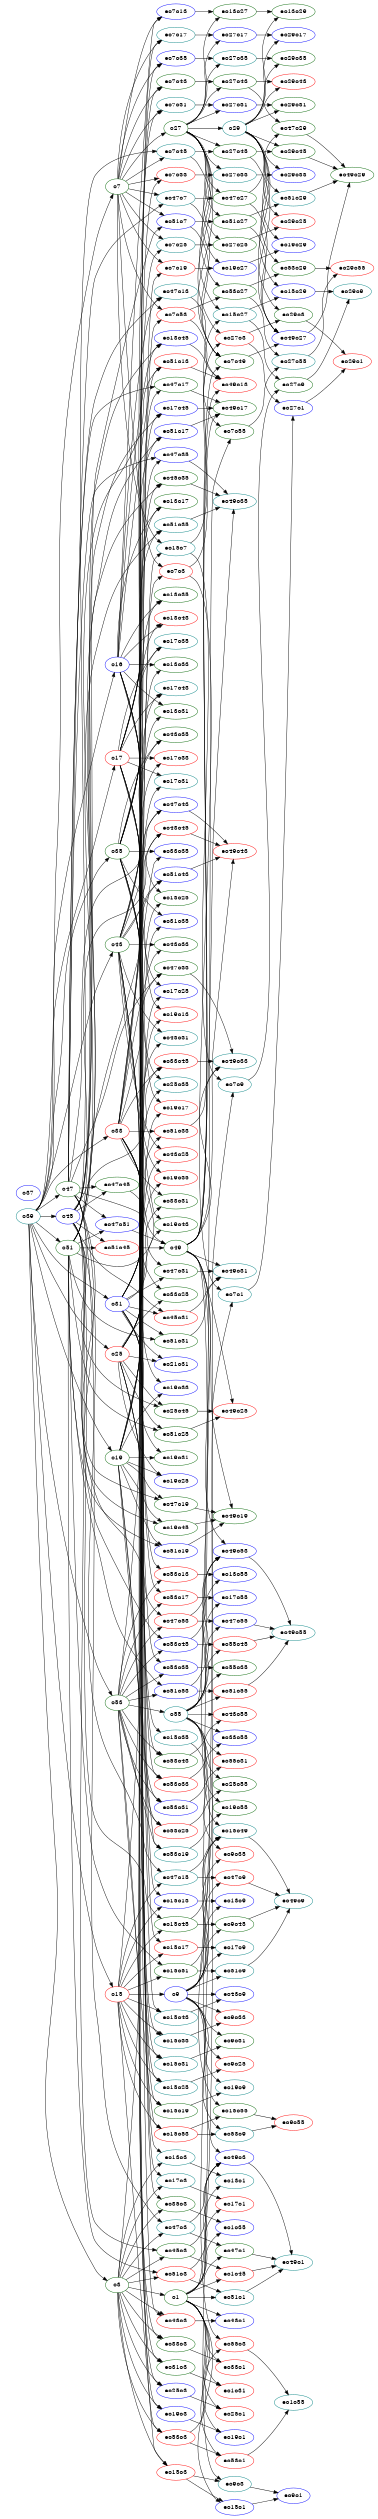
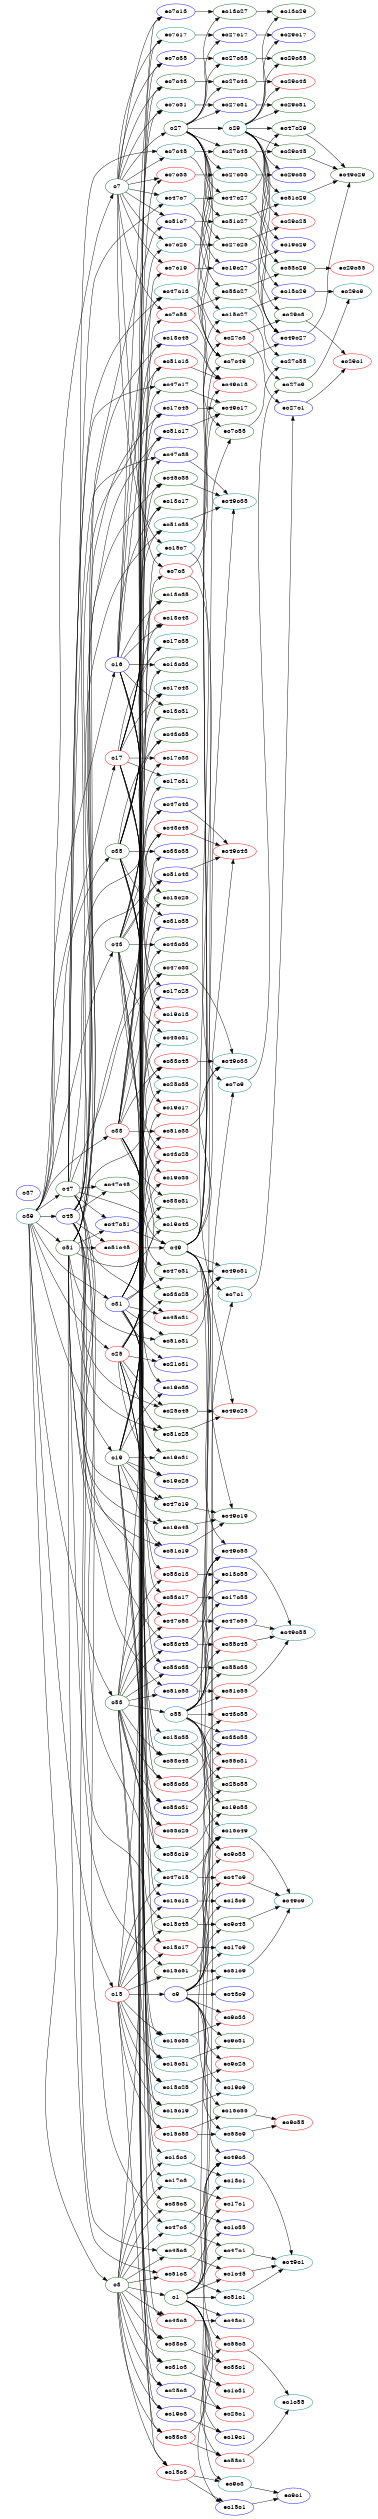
  strict digraph {
    rankdir=LR
    node [color=darkgreen]
    eo27o35 [color=teal]
    eo29o35
    eo1o45 [color=red]
    eo49o1 [color=teal]
    eo1o35 [color=blue]
    eo35o3
    eo7o25 [color=teal]
    o7
    eo7o53 [color=red]
    eo47o7 [color=teal]
    o27
    eo7o45 [color=teal]
    eo15o7 [color=teal]
    eo7o31 [color=teal]
    eo7o35 [color=blue]
    eo51o7 [color=blue]
    eo7o43
    eo7o33 [color=red]
    eo7o3 [color=red]
    eo7o17 [color=teal]
    eo7o19 [color=red]
    eo7o13 [color=blue]
    eo27o25
    eo7o55
    eo53o27
    eo7o49
    eo47o27
    o29 [color=teal]
    eo27o3 [color=red]
    eo27o17 [color=blue]
    eo51o27
    eo27o43
    eo27o45
    eo27o33 [color=teal]
    eo13o27
    eo15o27 [color=teal]
    eo19o27 [color=blue]
    eo27o31 [color=blue]
    eo7o9 [color=teal]
    eo7o1 [color=teal]
    eo53o3 [color=red]
    eo53o1 [color=red]
    eo55o3 [color=red]
    eo1o55 [color=teal]
    eo47o9 [color=red]
    eo49o9 [color=teal]
    o37 [color=blue]
    eo53o25 [color=red]
    eo25o55
    n50 [color=blue label=o16]
    eo13o43 [color=red]
    eo13o35
    eo13o3 [color=teal]
    eo15o13 [color=blue]
    eo13o45 [color=blue]
    eo13o25
    eo53o13 [color=red]
    eo47o13 [color=teal]
    eo13o31
    eo51o13 [color=red]
    eo13o33
    eo13o17
    eo19o13 [color=red]
    eo13o1 [color=teal]
    eo13o9 [color=blue]
    eo49o13 [color=red]
    eo13o55 [color=blue]
    o17 [color=red]
    eo17o25 [color=blue]
    eo17o43 [color=teal]
    eo53o17 [color=red]
    eo19o17 [color=red]
    eo47o17
    eo17o31 [color=teal]
    eo15o17 [color=red]
    eo17o45 [color=blue]
    eo17o33 [color=red]
    eo51o17 [color=blue]
    eo17o35 [color=teal]
    eo17o3 [color=teal]
    eo17o55 [color=blue]
    eo49o17
    eo17o9 [color=teal]
    eo17o1 [color=red]
    eo29o25 [color=red]
    eo47o3 [color=teal]
    eo49o3 [color=blue]
    eo47o1
    o55 [color=teal]
    eo15o55
    eo51o55 [color=red]
    eo33o55 [color=blue]
    eo55o35
    eo55o45 [color=red]
    eo43o55 [color=red]
    eo47o55 [color=blue]
    eo55o31 [color=red]
    eo19o55
    eo9o55 [color=red]
    eo49o55 [color=teal]
    eo27o55 [color=teal]
    eo19o3 [color=blue]
    eo19o1 [color=blue]
    eo25o3 [color=blue]
    eo25o1 [color=red]
    o51
    eo51o45 [color=red]
    eo15o51
    eo51o43 [color=blue]
    eo51o33 [color=red]
    eo51o19 [color=blue]
    eo47o51 [color=blue]
    eo51o25
    eo51o31
    eo51o53 [color=blue]
    eo51o35 [color=teal]
    eo51o3 [color=red]
    o49
    eo51o9 [color=teal]
    eo15o49 [color=teal]
    eo49o43 [color=red]
    eo49o33 [color=teal]
    eo49o19
    eo49o25 [color=red]
    eo49o31 [color=teal]
    eo49o53 [color=blue]
    eo49o35 [color=teal]
    eo51o1 [color=teal]
    eo53o29
    eo29o45
    eo49o29
    eo49o27 [color=blue]
    eo47o29
    eo15o1 [color=blue]
    eo9o1 [color=blue]
    eo15o45
    eo9o45
    eo29o31
    eo29o33 [color=blue]
    eo29o17 [color=blue]
    eo19o29 [color=blue]
    eo15o29 [color=blue]
    eo51o29 [color=teal]
    eo13o29
    eo29o3
    eo29o43 [color=red]
    eo27o1 [color=blue]
    eo27o9
    eo47o15 [color=teal]
    eo47o31
    o1
    eo33o1 [color=red]
    eo1o31 [color=red]
    eo43o1 [color=blue]
    eo47o43 [color=blue]
    eo29o1 [color=red]
    o35
    eo47o35 [color=blue]
    eo15o35 [color=teal]
    eo33o35 [color=blue]
    eo19o35 [color=red]
    eo31o35 [color=blue]
    eo53o35 [color=blue]
    eo25o35 [color=teal]
    eo43o35
    eo45o35
    eo9o35 [color=red]
    eo15o53 [color=red]
    eo53o9 [color=teal]
    o47
    eo47o33
    eo47o45
    eo47o53 [color=red]
    eo47o19
    eo53o45 [color=blue]
-   eo15o43 [color=teal]
    eo43o9 [color=blue]
    eo53o33 [color=red]
    o53
    eo53o31 [color=blue]
    eo53o19 [color=teal]
    eo53o43
    eo29o55 [color=red]
    eo29o9 [color=teal]
    o31 [color=blue]
    eo43o31 [color=teal]
    eo15o31 [color=teal]
    eo19o31
    eo31o3
    eo45o31 [color=red]
    n191 [color=blue label=eo21o31]
    eo33o31
    eo9o31
    eo9o3 [color=teal]
    eo43o45 [color=red]
    o39 [color=teal]
    o43
    o33 [color=red]
    o15 [color=red]
    o25 [color=red]
    o45 [color=blue]
    o3
    o19
    eo43o33
    eo19o43
    eo43o3 [color=red]
    eo43o25 [color=red]
    eo19o33 [color=blue]
    eo33o25
    eo33o3
    eo33o45 [color=red]
    eo15o33 [color=teal]
    eo15o19
    o9 [color=blue]
    eo15o3 [color=red]
    eo15o25 [color=teal]
    eo19o25 [color=blue]
    eo25o45
    eo45o3
    eo19o45
    eo19o9 [color=teal]
    eo9o25 [color=red]
    eo9o33 [color=red]
    eo27o35 -> eo29o35
    eo1o45 -> eo49o1
    eo35o3 -> eo1o35
    eo7o25 -> eo27o25
    o7 -> eo7o25
    o7 -> eo7o53
    o7 -> eo47o7
    o7 -> o27
    o7 -> eo7o45
    o7 -> eo15o7
    o7 -> eo7o31
    o7 -> eo7o35
    o7 -> eo51o7
    o7 -> eo7o43
    o7 -> eo7o33
    o7 -> eo7o3
    o7 -> eo7o17
    o7 -> eo7o19
    o7 -> eo7o13
    eo7o53 -> eo7o55
    eo7o53 -> eo53o27
    eo47o7 -> eo7o49
    eo47o7 -> eo47o27
    o27 -> eo27o35
    o27 -> eo27o25
    o27 -> eo53o27
    o27 -> eo47o27
    o27 -> o29
    o27 -> eo27o3
    o27 -> eo27o17
    o27 -> eo51o27
    o27 -> eo27o43
    o27 -> eo27o45
    o27 -> eo27o33
    o27 -> eo13o27
    o27 -> eo15o27
    o27 -> eo19o27
    o27 -> eo27o31
    eo7o45 -> eo7o49
    eo7o45 -> eo27o45
    eo15o7 -> eo15o27
    eo15o7 -> eo7o9
    eo7o31 -> eo27o31
    eo7o35 -> eo27o35
    eo51o7 -> eo7o49
    eo51o7 -> eo51o27
    eo7o43 -> eo27o43
    eo7o33 -> eo27o33
    eo7o3 -> eo27o3
    eo7o3 -> eo7o1
    eo7o17 -> eo27o17
    eo7o19 -> eo19o27
    eo7o13 -> eo13o27
    eo27o25 -> eo29o25
    eo7o55 -> eo27o55
    eo53o27 -> eo27o55
    eo53o27 -> eo53o29
    eo7o49 -> eo49o27
    eo47o27 -> eo49o27
    eo47o27 -> eo47o29
    o29 -> eo29o35
    o29 -> eo29o25
    o29 -> eo53o29
    o29 -> eo29o45
-   eo27o43 -> eo47o29
+   o29 -> eo47o29
    o29 -> eo29o31
    o29 -> eo29o33
    o29 -> eo29o17
    o29 -> eo19o29
    o29 -> eo15o29
    o29 -> eo51o29
    o29 -> eo13o29
    o29 -> eo29o3
    o29 -> eo29o43
    eo27o3 -> eo29o3
    eo27o3 -> eo27o1
    eo27o17 -> eo29o17
    eo51o27 -> eo49o27
    eo51o27 -> eo51o29
    eo27o43 -> eo29o43
    eo27o45 -> eo29o45
    eo27o45 -> eo49o27
    eo27o33 -> eo29o33
    eo13o27 -> eo13o29
    eo15o27 -> eo15o29
    eo15o27 -> eo27o9
    eo19o27 -> eo19o29
    eo27o31 -> eo29o31
    eo7o9 -> eo27o9
    eo7o1 -> eo27o1
    eo53o3 -> eo53o1
    eo53o3 -> eo55o3
    eo53o1 -> eo1o55
    eo55o3 -> eo1o55
    eo47o9 -> eo49o9
    eo53o25 -> eo25o55
    n50 -> eo7o13
    n50 -> eo13o43
    n50 -> eo13o35
    n50 -> eo13o3
    n50 -> eo15o13
    n50 -> eo13o45
    n50 -> eo13o25
    n50 -> eo53o13
    n50 -> eo47o13
    n50 -> eo13o31
    n50 -> eo51o13
    n50 -> eo13o33
    n50 -> eo13o17
    n50 -> eo19o13
    eo13o3 -> eo13o1
    eo15o13 -> eo13o9
    eo13o45 -> eo49o13
    eo53o13 -> eo13o55
    eo47o13 -> eo49o13
    eo51o13 -> eo49o13
    o17 -> eo7o17
    o17 -> eo13o17
    o17 -> eo17o25
    o17 -> eo17o43
    o17 -> eo53o17
    o17 -> eo19o17
    o17 -> eo47o17
    o17 -> eo17o31
    o17 -> eo15o17
    o17 -> eo17o45
    o17 -> eo17o33
    o17 -> eo51o17
    o17 -> eo17o35
    o17 -> eo17o3
    eo53o17 -> eo17o55
    eo47o17 -> eo49o17
    eo15o17 -> eo17o9
    eo17o45 -> eo49o17
    eo51o17 -> eo49o17
    eo17o3 -> eo17o1
    eo47o3 -> eo49o3
    eo47o3 -> eo47o1
    eo49o3 -> eo49o1
    eo47o1 -> eo49o1
    o55 -> eo7o55
    o55 -> eo55o3
    o55 -> eo25o55
    o55 -> eo13o55
    o55 -> eo17o55
    o55 -> eo15o55
    o55 -> eo51o55
    o55 -> eo33o55
    o55 -> eo55o35
    o55 -> eo55o45
    o55 -> eo43o55
    o55 -> eo47o55
    o55 -> eo55o31
    o55 -> eo19o55
    eo15o55 -> eo9o55
    eo51o55 -> eo49o55
    eo55o45 -> eo49o55
    eo47o55 -> eo49o55
-   eo27o55 -> eo29o55
    eo19o3 -> eo19o1
    eo25o3 -> eo25o1
    o51 -> eo51o7
    o51 -> eo51o13
    o51 -> eo51o17
    o51 -> eo51o45
    o51 -> eo15o51
    o51 -> eo51o43
    o51 -> eo51o33
    o51 -> eo51o19
    o51 -> eo47o51
    o51 -> eo51o25
    o51 -> eo51o31
    o51 -> eo51o53
    o51 -> eo51o35
    o51 -> eo51o3
    eo51o45 -> o49
    eo15o51 -> eo51o9
    eo15o51 -> eo15o49
    eo51o43 -> eo49o43
    eo51o33 -> eo49o33
    eo51o19 -> eo49o19
    eo47o51 -> o49
    eo51o25 -> eo49o25
    eo51o31 -> eo49o31
    eo51o53 -> eo51o55
    eo51o53 -> eo49o53
    eo51o35 -> eo49o35
    eo51o3 -> eo49o3
    eo51o3 -> eo51o1
    o49 -> eo7o49
    o49 -> eo49o13
    o49 -> eo49o17
    o49 -> eo49o3
    o49 -> eo15o49
    o49 -> eo49o43
    o49 -> eo49o33
    o49 -> eo49o19
    o49 -> eo49o25
    o49 -> eo49o31
    o49 -> eo49o53
    o49 -> eo49o35
    eo51o9 -> eo49o9
    eo15o49 -> eo49o9
    eo49o53 -> eo49o55
    eo51o1 -> eo49o1
    eo53o29 -> eo29o55
    eo29o45 -> eo49o29
    eo49o27 -> eo49o29
    eo47o29 -> eo49o29
    eo15o1 -> eo9o1
    eo15o45 -> eo15o49
    eo15o45 -> eo9o45
    eo9o45 -> eo49o9
    eo15o29 -> eo29o9
    eo51o29 -> eo49o29
    eo29o3 -> eo29o1
    eo27o1 -> eo29o1
    eo27o9 -> eo29o9
    eo47o15 -> eo47o9
    eo47o15 -> eo15o49
    eo47o31 -> eo49o31
    o1 -> eo1o45
    o1 -> eo1o35
    o1 -> eo7o1
    o1 -> eo53o1
    o1 -> eo13o1
    o1 -> eo17o1
    o1 -> eo47o1
    o1 -> eo19o1
    o1 -> eo25o1
    o1 -> eo51o1
    o1 -> eo15o1
    o1 -> eo33o1
    o1 -> eo1o31
    o1 -> eo43o1
    eo47o43 -> eo49o43
    o35 -> eo35o3
    o35 -> eo7o35
    o35 -> eo13o35
    o35 -> eo17o35
    o35 -> eo51o35
    o35 -> eo47o35
    o35 -> eo15o35
    o35 -> eo33o35
    o35 -> eo19o35
    o35 -> eo31o35
    o35 -> eo53o35
    o35 -> eo25o35
    o35 -> eo43o35
    o35 -> eo45o35
    eo47o35 -> eo49o35
    eo15o35 -> eo9o35
    eo53o35 -> eo55o35
    eo45o35 -> eo49o35
    eo15o53 -> eo15o55
    eo15o53 -> eo53o9
    eo53o9 -> eo9o55
    o47 -> eo47o7
    o47 -> eo47o13
    o47 -> eo47o17
    o47 -> eo47o3
    o47 -> eo47o51
    o47 -> eo47o15
    o47 -> eo47o31
    o47 -> eo47o43
    o47 -> eo47o35
    o47 -> eo47o33
    o47 -> eo47o45
    o47 -> eo47o53
    o47 -> eo47o19
    eo47o33 -> eo49o33
    eo47o45 -> o49
    eo47o53 -> eo47o55
    eo47o53 -> eo49o53
    eo47o19 -> eo49o19
    eo53o45 -> eo55o45
    eo53o45 -> eo49o53
-   eo15o43 -> eo43o9
    eo53o33 -> eo33o55
    o53 -> eo7o53
    o53 -> eo53o3
    o53 -> eo53o25
    o53 -> eo53o13
    o53 -> eo53o17
    o53 -> o55
    o53 -> eo51o53
    o53 -> eo53o35
    o53 -> eo15o53
    o53 -> eo47o53
    o53 -> eo53o45
    o53 -> eo53o33
    o53 -> eo53o31
    o53 -> eo53o19
    o53 -> eo53o43
    eo53o31 -> eo55o31
    eo53o19 -> eo19o55
    eo53o43 -> eo43o55
    o31 -> eo7o31
    o31 -> eo13o31
    o31 -> eo17o31
    o31 -> eo51o31
    o31 -> eo47o31
    o31 -> eo31o35
    o31 -> eo53o31
    o31 -> eo43o31
    o31 -> eo15o31
    o31 -> eo19o31
    o31 -> eo31o3
    o31 -> eo45o31
    o31 -> n191
    o31 -> eo33o31
    eo15o31 -> eo9o31
    eo31o3 -> eo1o31
    eo45o31 -> eo49o31
    eo9o3 -> eo9o1
    eo43o45 -> eo49o43
    o39 -> o7
    o39 -> n50
    o39 -> o17
    o39 -> o51
    o39 -> o35
    o39 -> o47
    o39 -> o53
    o39 -> o31
    o39 -> o43
    o39 -> o33
    o39 -> o15
    o39 -> o25
    o39 -> o45
    o39 -> o3
    o39 -> o19
    o43 -> eo7o43
    o43 -> eo13o43
    o43 -> eo17o43
    o43 -> eo51o43
    o43 -> eo47o43
    o43 -> eo43o35
-   o43 -> eo15o43
    o43 -> eo53o43
    o43 -> eo43o31
    o43 -> eo43o45
    o43 -> eo43o33
    o43 -> eo19o43
    o43 -> eo43o3
    o43 -> eo43o25
    o33 -> eo7o33
    o33 -> eo13o33
    o33 -> eo17o33
    o33 -> eo51o33
    o33 -> eo33o35
    o33 -> eo47o33
    o33 -> eo53o33
    o33 -> eo33o31
    o33 -> eo43o33
    o33 -> eo19o33
    o33 -> eo33o25
    o33 -> eo33o3
    o33 -> eo33o45
    o33 -> eo15o33
    o15 -> eo15o7
    o15 -> eo15o13
    o15 -> eo15o17
    o15 -> eo15o51
    o15 -> eo15o45
    o15 -> eo47o15
    o15 -> eo15o53
-   o15 -> eo15o43
    o15 -> eo15o31
    o15 -> eo15o33
    o15 -> eo15o19
    o15 -> o9
    o15 -> eo15o3
    o15 -> eo15o25
    o25 -> eo7o25
    o25 -> eo53o25
    o25 -> eo13o25
    o25 -> eo17o25
    o25 -> eo25o3
    o25 -> eo51o25
    o25 -> eo25o35
    o25 -> n191
    o25 -> eo43o25
    o25 -> eo33o25
    o25 -> eo15o25
    o25 -> eo19o25
    o25 -> eo25o45
    o45 -> eo7o45
    o45 -> eo13o45
    o45 -> eo17o45
    o45 -> eo51o45
    o45 -> eo15o45
    o45 -> eo45o35
    o45 -> eo47o45
    o45 -> eo53o45
    o45 -> eo45o31
    o45 -> eo43o45
    o45 -> eo33o45
    o45 -> eo25o45
    o45 -> eo45o3
    o45 -> eo19o45
    o3 -> eo35o3
    o3 -> eo7o3
    o3 -> eo53o3
    o3 -> eo13o3
    o3 -> eo17o3
    o3 -> eo47o3
    o3 -> eo19o3
    o3 -> eo25o3
    o3 -> eo51o3
    o3 -> o1
    o3 -> eo31o3
    o3 -> eo43o3
    o3 -> eo33o3
    o3 -> eo15o3
    o3 -> eo45o3
    o19 -> eo7o19
    o19 -> eo19o13
    o19 -> eo19o17
    o19 -> eo19o3
    o19 -> eo51o19
    o19 -> eo19o35
    o19 -> eo47o19
    o19 -> eo53o19
    o19 -> eo19o31
    o19 -> eo19o43
    o19 -> eo19o33
    o19 -> eo15o19
    o19 -> eo19o25
    o19 -> eo19o45
    eo43o3 -> eo43o1
    eo33o3 -> eo33o1
    eo33o45 -> eo49o33
    eo15o33 -> eo9o33
    eo15o19 -> eo19o9
    o9 -> eo7o9
    o9 -> eo47o9
    o9 -> eo13o9
    o9 -> eo17o9
    o9 -> eo51o9
    o9 -> eo9o45
    o9 -> eo9o35
    o9 -> eo53o9
    o9 -> eo43o9
    o9 -> eo9o31
    o9 -> eo9o3
    o9 -> eo19o9
    o9 -> eo9o25
    o9 -> eo9o33
    eo15o3 -> eo15o1
    eo15o3 -> eo9o3
    eo15o25 -> eo9o25
    eo25o45 -> eo49o25
    eo45o3 -> eo1o45
    eo45o3 -> eo49o3
    eo19o45 -> eo49o19
  }
